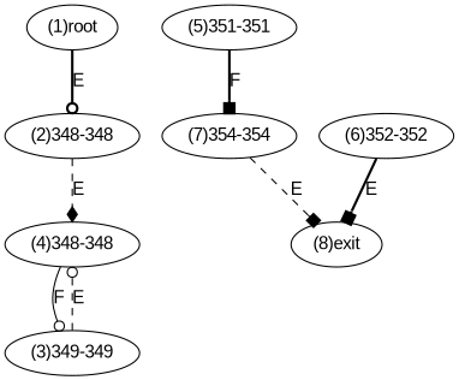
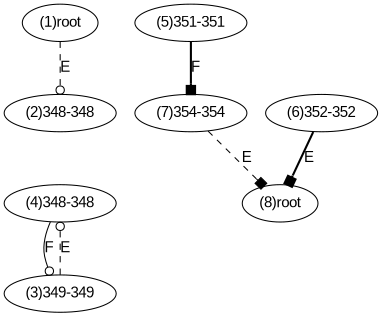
  digraph {
    fontname="Liberation Sans"
    node [fontname="Liberation Sans"]
    edge [arrowhead=odot fontname="Liberation Sans" style=bold]
    n1 [label="(1)root"]
    n2 [label="(2)348-348"]
    n3 [label="(4)348-348"]
    n4 [label="(3)349-349"]
    n5 [label="(5)351-351"]
    n6 [label="(7)354-354"]
    n7 [label="(6)352-352"]
-   n8 [label="(8)exit"]
-   n1 -> n2 [label=E]
-   n2 -> n3 [arrowhead=diamond label=E style=dashed]
+   n8 [label="(8)root"]
+   n1 -> n2 [label=E style=dashed]
    n3 -> n4 [label=F style=solid]
    n4 -> n3 [label=E style=dashed]
    n5 -> n6 [arrowhead=box label=F]
    n6 -> n8 [arrowhead=box label=E style=dashed]
    n7 -> n8 [arrowhead=box label=E]
  }
